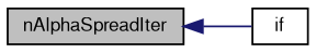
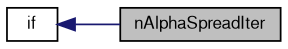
  digraph {
    rankdir=LR
    node [color=black fontname=FreeSans fontsize=10 shape=record]
    n1 [fillcolor=grey75 fontcolor=black height=0.2 label=nAlphaSpreadIter style=filled width=0.4]
    n2 [height=0.2 label=if width=0.4]
-   n1 -> n2 [color=midnightblue dir=back fontname=FreeSans fontsize=10 labelfontname=FreeSans labelfontsize=10 style=solid]
+   n2 -> n1 [color=midnightblue dir=back fontname=FreeSans fontsize=10 labelfontname=FreeSans labelfontsize=10 style=solid]
  }
